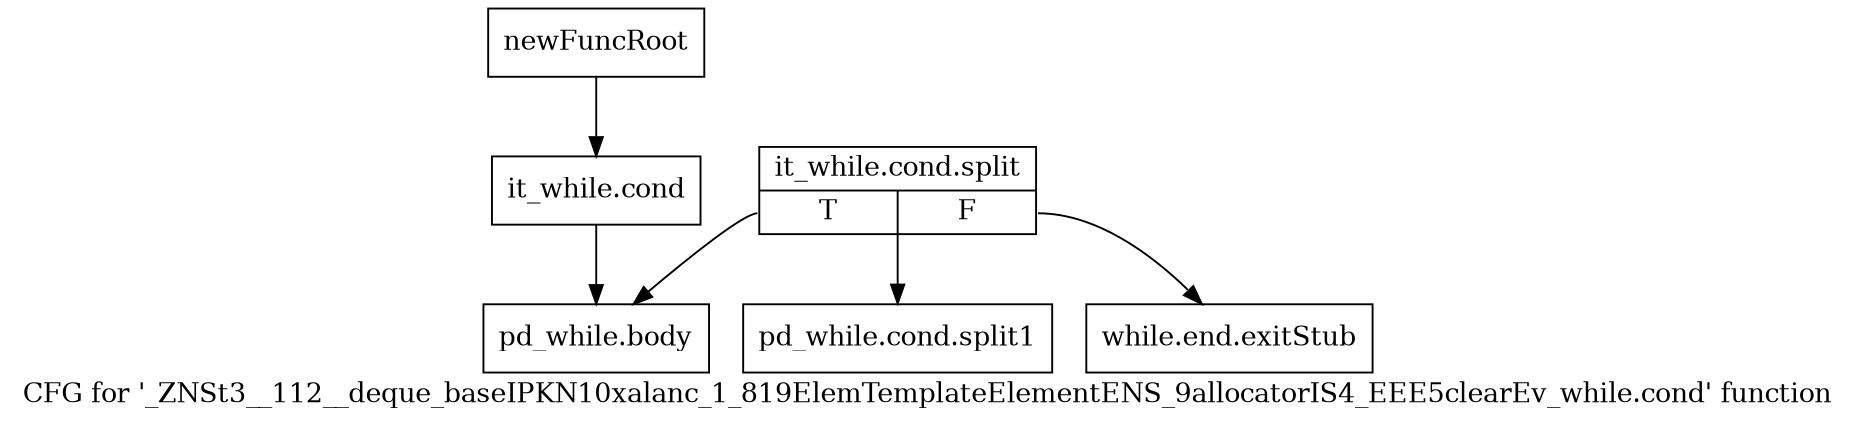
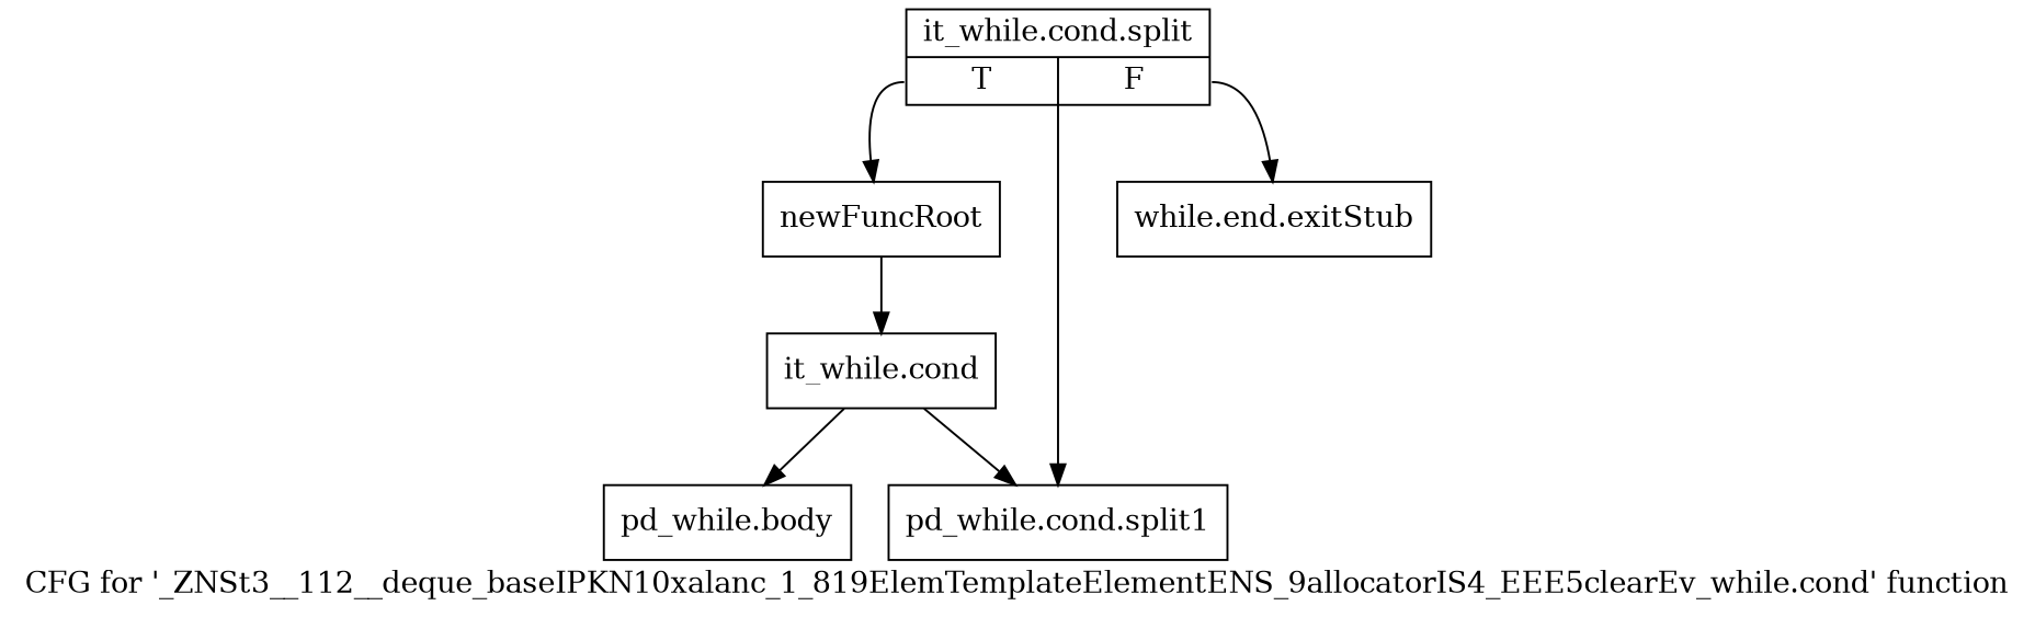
  digraph {
    label="CFG for '_ZNSt3__112__deque_baseIPKN10xalanc_1_819ElemTemplateElementENS_9allocatorIS4_EEE5clearEv_while.cond' function"
    node [shape=record]
    n1 [label="{newFuncRoot}"]
    n2 [label="{it_while.cond}"]
    n3 [label="{pd_while.cond.split1}"]
    n4 [label="{pd_while.body}"]
    n5 [label="{while.end.exitStub}"]
    n6 [label="{it_while.cond.split|{<s0>T|<s1>F}}"]
    n1 -> n2
+   n2 -> n3
    n2 -> n4
    n6 -> n3
-   n6 -> n4 [tailport=s0]
+   n6 -> n1 [tailport=s0]
    n6 -> n5 [tailport=s1]
  }
